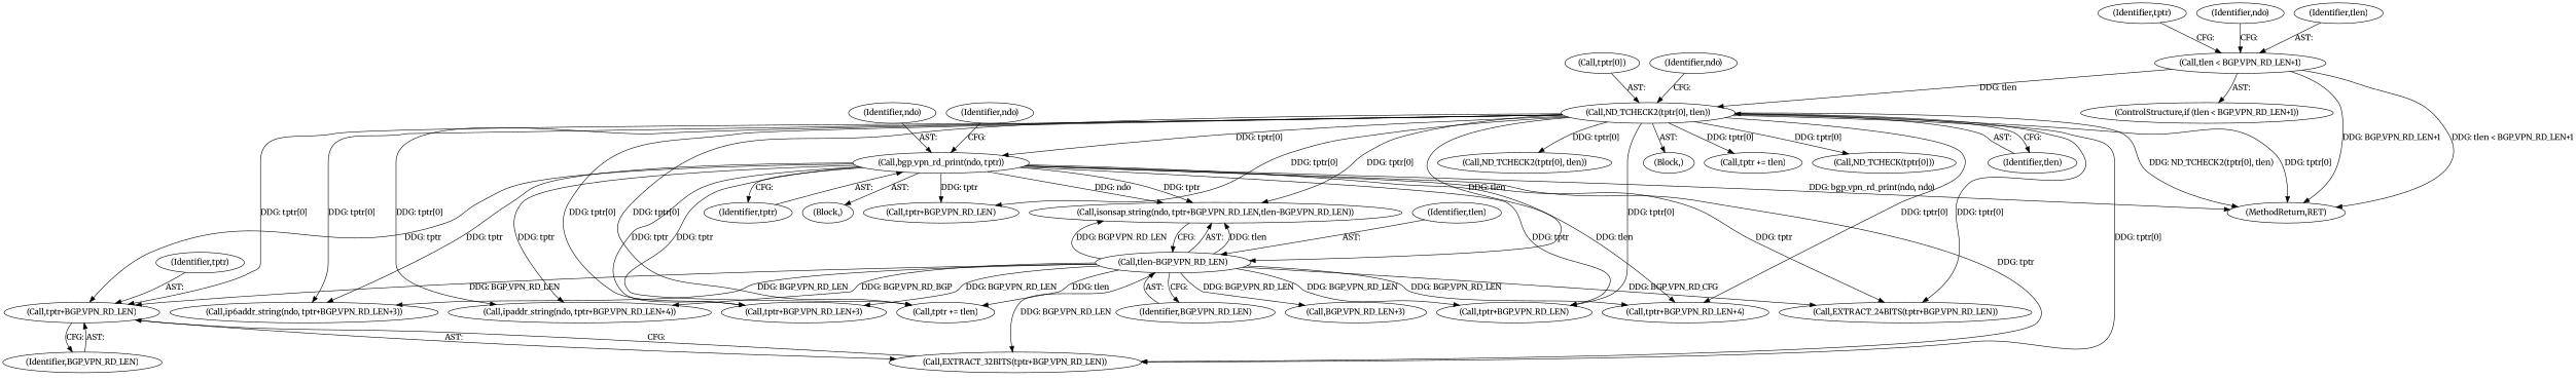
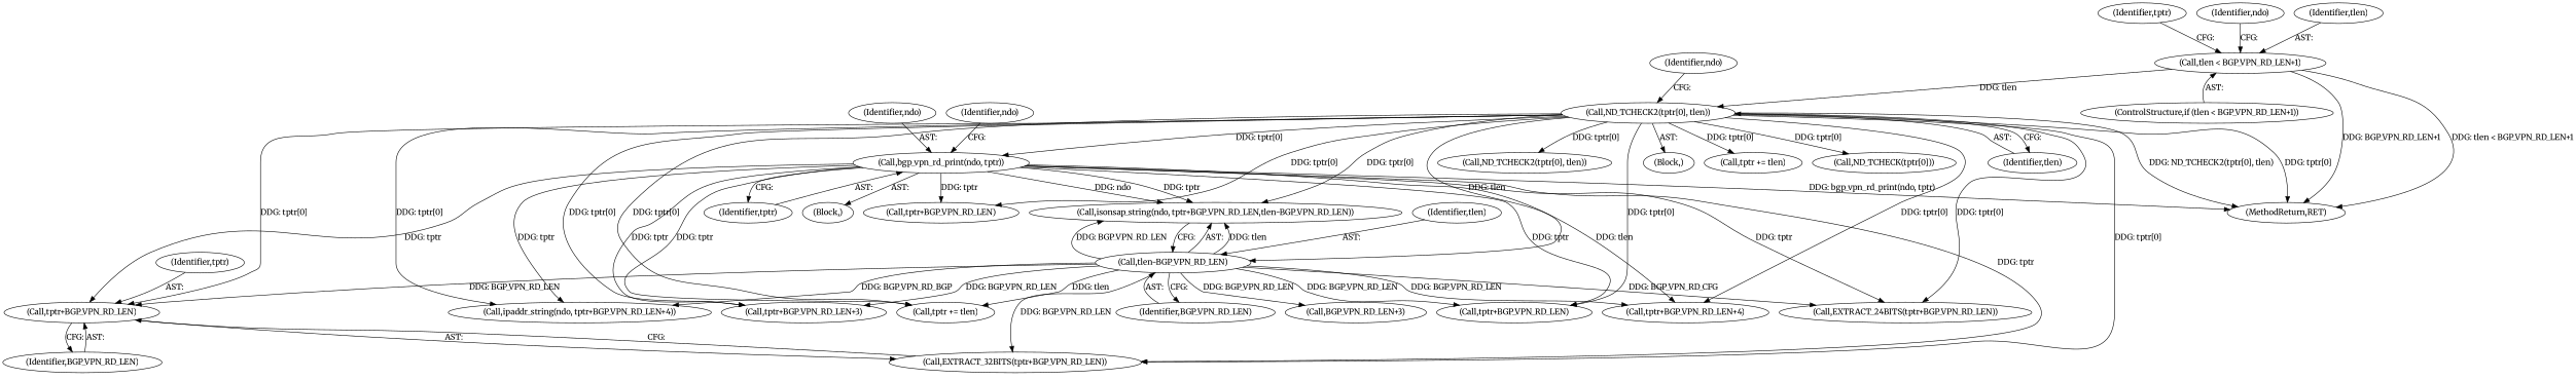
  digraph {
    fontname=Merriweather
    node [fontname=Merriweather]
    edge [fontname=Merriweather]
    n1 [label="(Call,tptr+BGP_VPN_RD_LEN)"]
    n2 [label="(Call,EXTRACT_32BITS(tptr+BGP_VPN_RD_LEN))"]
    n3 [label="(Identifier,BGP_VPN_RD_LEN)"]
    n4 [label="(Call,ND_TCHECK2(tptr[0], tlen))"]
    n5 [label="(Call,bgp_vpn_rd_print(ndo, tptr))"]
    n6 [label="(Call,tlen-BGP_VPN_RD_LEN)"]
    n7 [label="(Call,tptr += tlen)"]
    n8 [label="(Call,ND_TCHECK2(tptr[0], tlen))"]
    n9 [label="(Block,)"]
    n10 [label="(Call,tptr += tlen)"]
    n11 [label="(Call,ND_TCHECK(tptr[0]))"]
    n12 [label="(Call,ipaddr_string(ndo, tptr+BGP_VPN_RD_LEN+4))"]
    n13 [label="(Call,isonsap_string(ndo, tptr+BGP_VPN_RD_LEN,tlen-BGP_VPN_RD_LEN))"]
    n14 [label="(Call,tptr+BGP_VPN_RD_LEN+3)"]
    n15 [label="(MethodReturn,RET)"]
    n16 [label="(Call,EXTRACT_24BITS(tptr+BGP_VPN_RD_LEN))"]
    n17 [label="(Call,tptr+BGP_VPN_RD_LEN+4)"]
    n18 [label="(Call,tptr+BGP_VPN_RD_LEN)"]
    n19 [label="(Identifier,tlen)"]
    n20 [label="(Call,tptr+BGP_VPN_RD_LEN)"]
-   n21 [label="(Call,ip6addr_string(ndo, tptr+BGP_VPN_RD_LEN+3))"]
    n22 [label="(Identifier,tptr)"]
    n23 [label="(Block,)"]
    n24 [label="(Identifier,BGP_VPN_RD_LEN)"]
    n25 [label="(Call,BGP_VPN_RD_LEN+3)"]
    n26 [label="(Call,tlen < BGP_VPN_RD_LEN+1)"]
    n27 [label="(ControlStructure,if (tlen < BGP_VPN_RD_LEN+1))"]
    n28 [label="(Identifier,tptr)"]
    n29 [label="(Identifier,ndo)"]
-   n30 [label="(Call,tptr[0])"]
    n31 [label="(Identifier,ndo)"]
    n32 [label="(Identifier,tptr)"]
    n33 [label="(Identifier,ndo)"]
    n34 [label="(Identifier,ndo)"]
    n35 [label="(Identifier,tlen)"]
    n36 [label="(Identifier,tlen)"]
    n1 -> n2 [label="AST: "]
    n1 -> n3 [label="CFG: "]
    n2 -> n1 [label="CFG: "]
    n3 -> n1 [label="AST: "]
    n4 -> n1 [label="DDG: tptr[0]"]
    n4 -> n2 [label="DDG: tptr[0]"]
    n4 -> n5 [label="DDG: tptr[0]"]
    n4 -> n6 [label="DDG: tlen"]
    n4 -> n7 [label="DDG: tptr[0]"]
    n4 -> n8 [label="DDG: tptr[0]"]
    n4 -> n9 [label="AST: "]
    n4 -> n10 [label="DDG: tptr[0]"]
    n4 -> n11 [label="DDG: tptr[0]"]
    n4 -> n12 [label="DDG: tptr[0]"]
    n4 -> n13 [label="DDG: tptr[0]"]
    n4 -> n14 [label="DDG: tptr[0]"]
    n4 -> n15 [label="DDG: ND_TCHECK2(tptr[0], tlen)"]
    n4 -> n15 [label="DDG: tptr[0]"]
    n4 -> n16 [label="DDG: tptr[0]"]
    n4 -> n17 [label="DDG: tptr[0]"]
    n4 -> n18 [label="DDG: tptr[0]"]
    n4 -> n19 [label="CFG: "]
    n4 -> n20 [label="DDG: tptr[0]"]
-   n4 -> n21 [label="DDG: tptr[0]"]
    n5 -> n1 [label="DDG: tptr"]
    n5 -> n2 [label="DDG: tptr"]
    n5 -> n7 [label="DDG: tptr"]
    n5 -> n12 [label="DDG: tptr"]
    n5 -> n13 [label="DDG: ndo"]
    n5 -> n13 [label="DDG: tptr"]
    n5 -> n14 [label="DDG: tptr"]
-   n5 -> n15 [label="DDG: bgp_vpn_rd_print(ndo, ndo)"]
+   n5 -> n15 [label="DDG: bgp_vpn_rd_print(ndo, tptr)"]
    n5 -> n16 [label="DDG: tptr"]
    n5 -> n17 [label="DDG: tlen"]
    n5 -> n18 [label="DDG: tptr"]
    n5 -> n20 [label="DDG: tptr"]
-   n5 -> n21 [label="DDG: tptr"]
    n5 -> n22 [label="CFG: "]
    n5 -> n23 [label="AST: "]
    n6 -> n1 [label="DDG: BGP_VPN_RD_LEN"]
    n6 -> n2 [label="DDG: BGP_VPN_RD_LEN"]
    n6 -> n7 [label="DDG: tlen"]
    n6 -> n12 [label="DDG: BGP_VPN_RD_BGP"]
    n6 -> n13 [label="AST: "]
    n6 -> n13 [label="DDG: tlen"]
    n6 -> n13 [label="DDG: BGP_VPN_RD_LEN"]
    n6 -> n14 [label="DDG: BGP_VPN_RD_LEN"]
    n6 -> n16 [label="DDG: BGP_VPN_RD_CFG"]
    n6 -> n17 [label="DDG: BGP_VPN_RD_LEN"]
    n6 -> n20 [label="DDG: BGP_VPN_RD_LEN"]
-   n6 -> n21 [label="DDG: BGP_VPN_RD_LEN"]
    n6 -> n24 [label="CFG: "]
    n6 -> n25 [label="DDG: BGP_VPN_RD_LEN"]
    n13 -> n6 [label="CFG: "]
    n19 -> n4 [label="AST: "]
    n22 -> n5 [label="AST: "]
    n24 -> n6 [label="AST: "]
    n26 -> n4 [label="DDG: tlen"]
    n26 -> n15 [label="DDG: tlen < BGP_VPN_RD_LEN+1"]
    n26 -> n15 [label="DDG: BGP_VPN_RD_LEN+1"]
-   n26 -> n27 [label="AST: "]
+   n27 -> n26 [label="AST: "]
    n28 -> n26 [label="CFG: "]
    n29 -> n5 [label="CFG: "]
-   n30 -> n4 [label="AST: "]
    n31 -> n5 [label="AST: "]
    n32 -> n1 [label="AST: "]
    n33 -> n4 [label="CFG: "]
    n34 -> n26 [label="CFG: "]
    n35 -> n26 [label="AST: "]
    n36 -> n6 [label="AST: "]
  }
